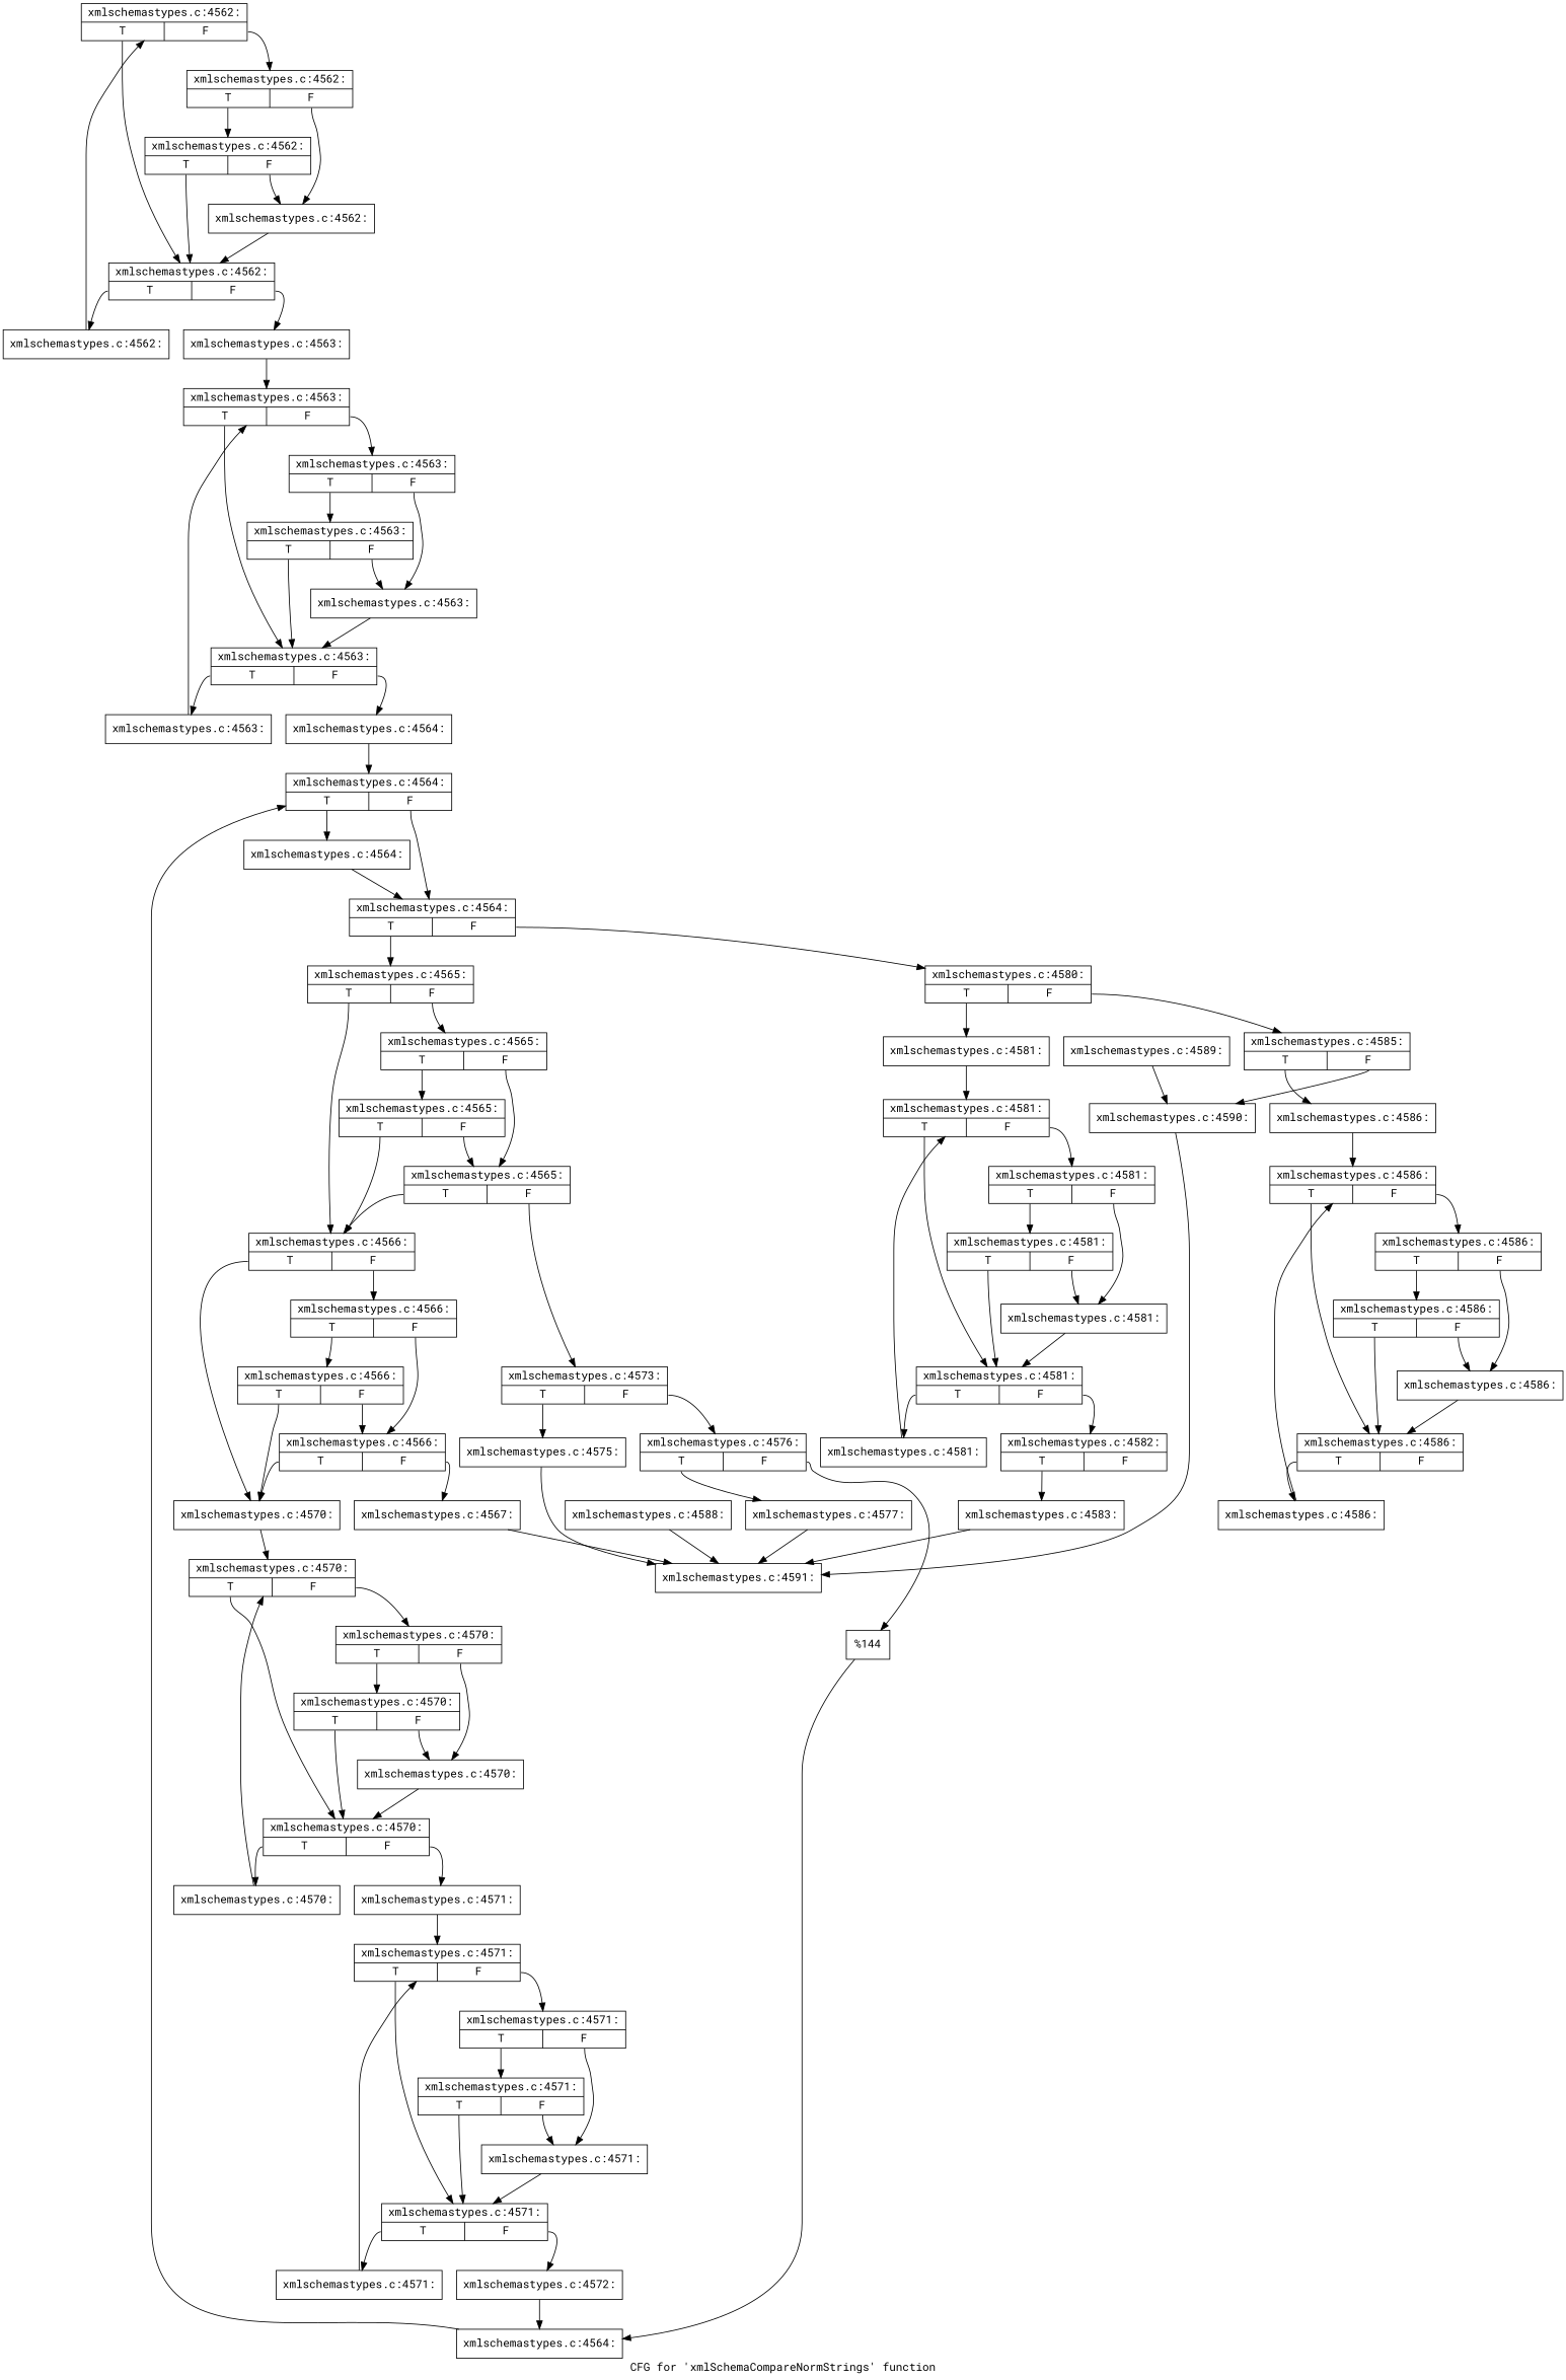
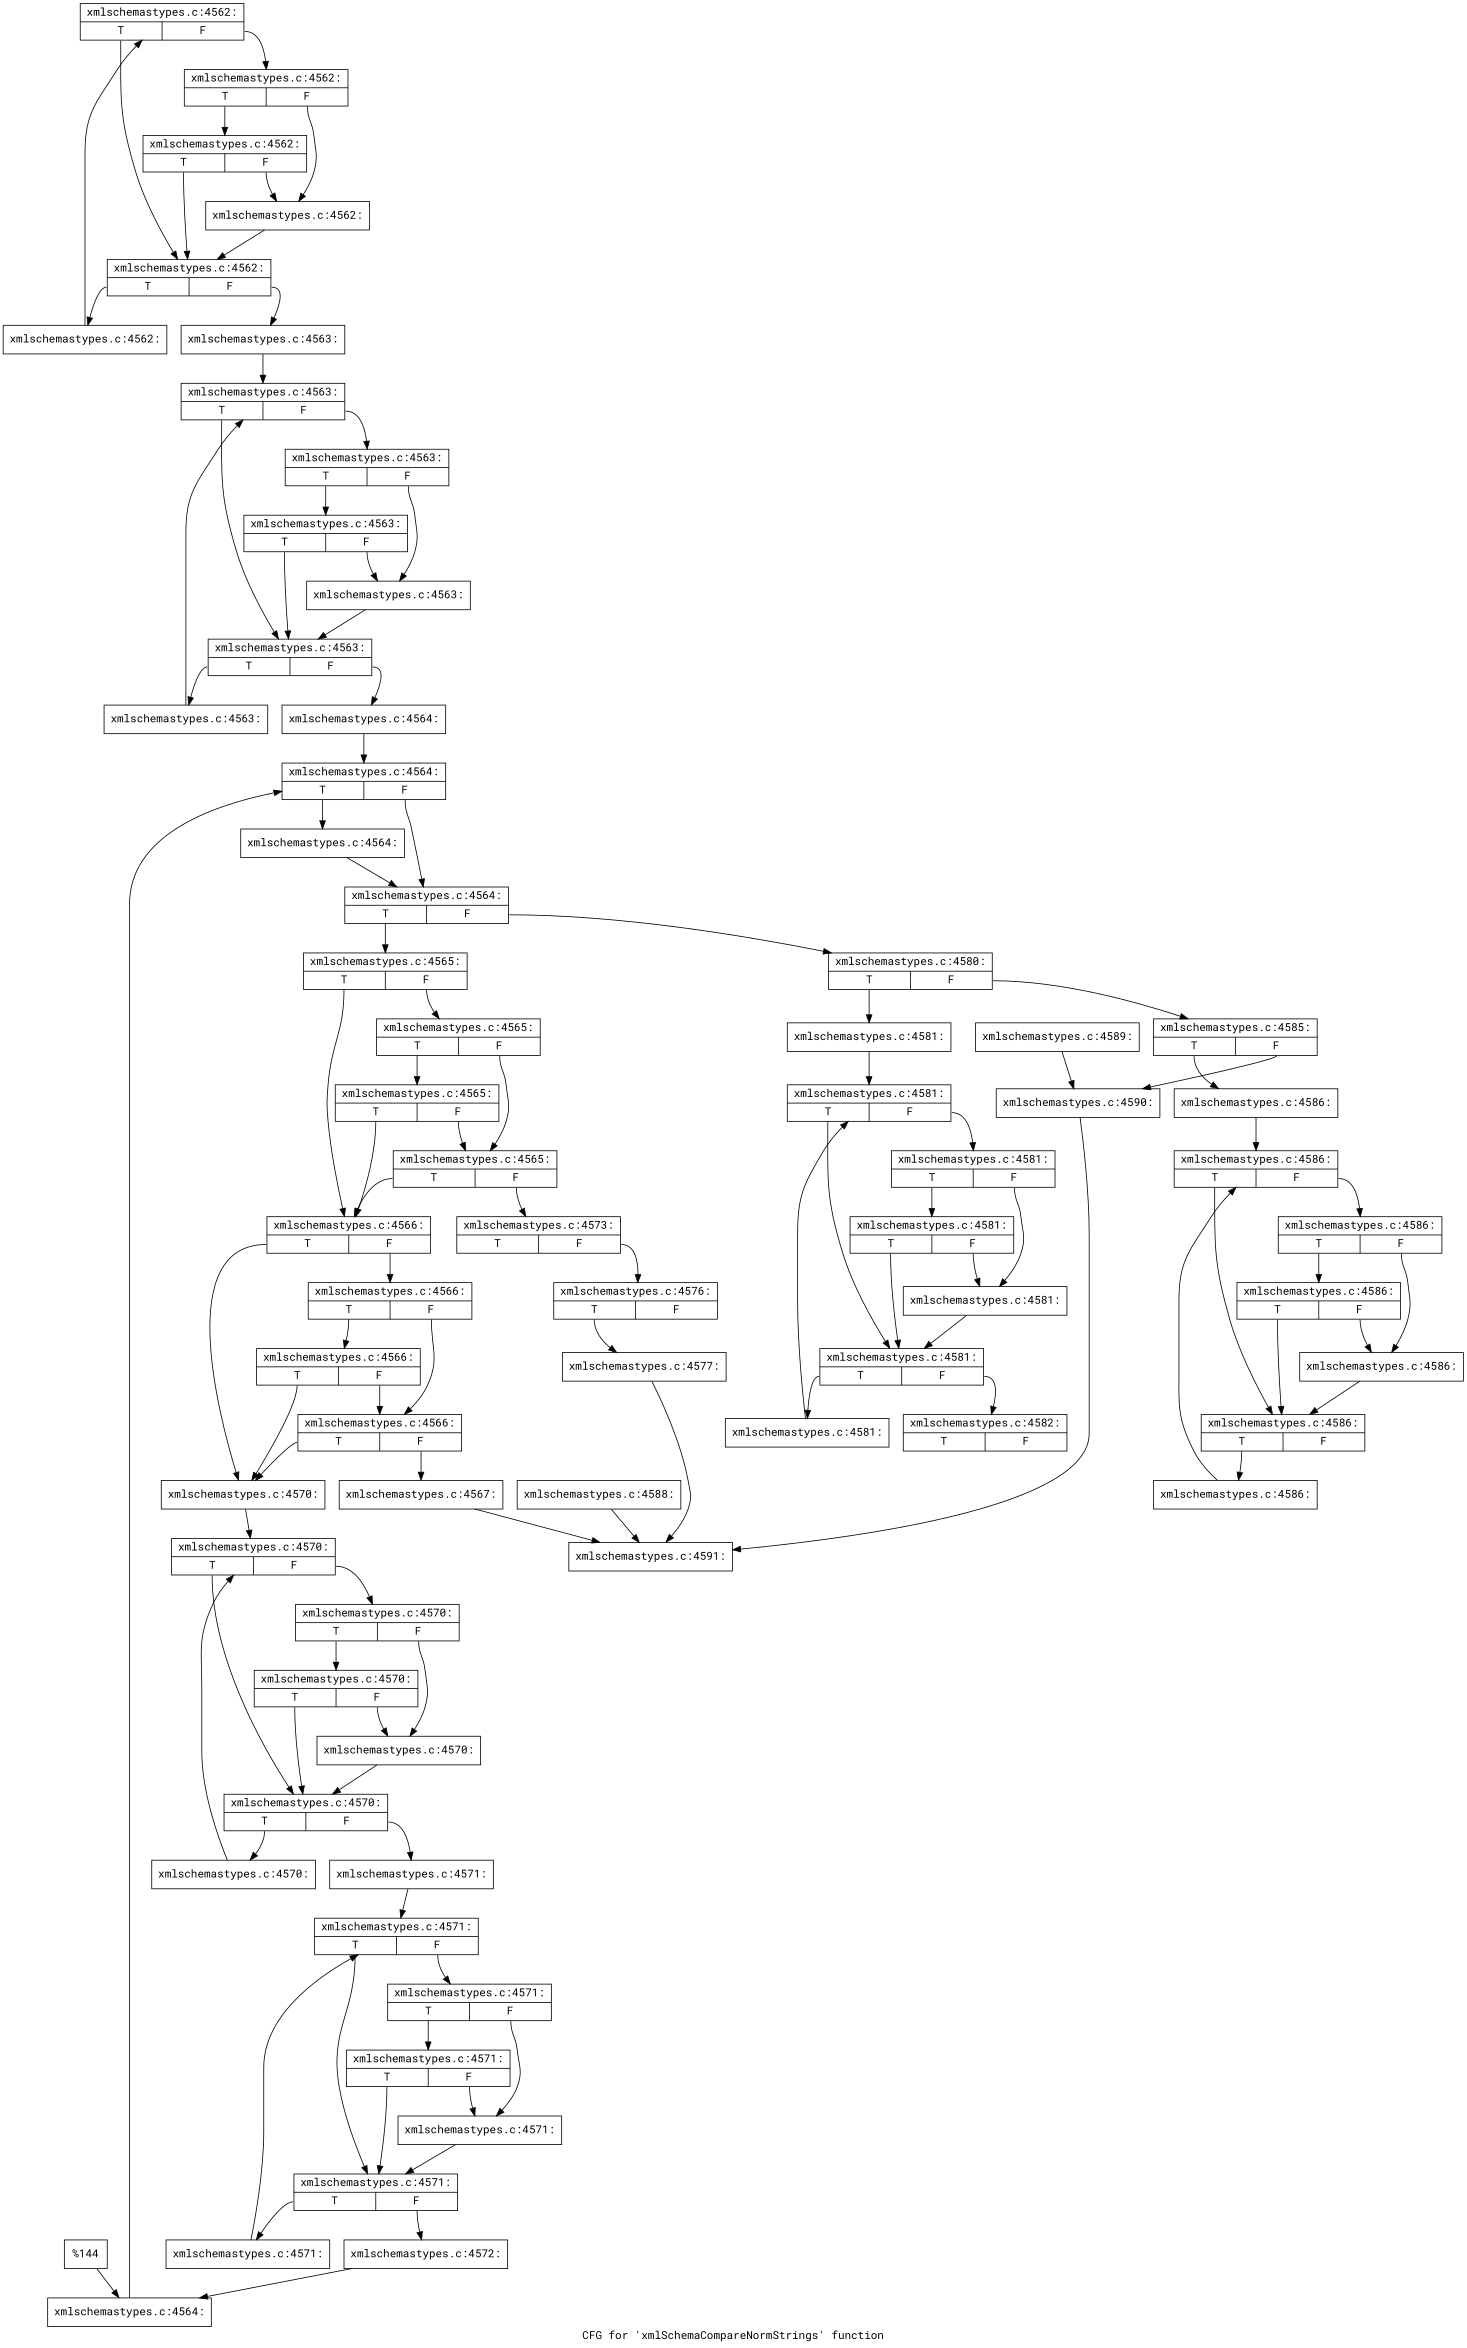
  digraph {
    fontname="Roboto Mono"
    label="CFG for 'xmlSchemaCompareNormStrings' function"
    node [fontname="Roboto Mono" shape=record]
    edge [fontname="Roboto Mono" tailport=s0]
    n1 [label="{xmlschemastypes.c:4562:|{<s0>T|<s1>F}}"]
    n2 [label="{xmlschemastypes.c:4562:|{<s0>T|<s1>F}}"]
    n3 [label="{xmlschemastypes.c:4562:|{<s0>T|<s1>F}}"]
    n4 [label="{xmlschemastypes.c:4562:}"]
    n5 [label="{xmlschemastypes.c:4563:}"]
    n6 [label="{xmlschemastypes.c:4562:|{<s0>T|<s1>F}}"]
    n7 [label="{xmlschemastypes.c:4562:}"]
    n8 [label="{xmlschemastypes.c:4563:|{<s0>T|<s1>F}}"]
    n9 [label="{xmlschemastypes.c:4563:|{<s0>T|<s1>F}}"]
    n10 [label="{xmlschemastypes.c:4563:|{<s0>T|<s1>F}}"]
    n11 [label="{xmlschemastypes.c:4563:}"]
    n12 [label="{xmlschemastypes.c:4564:}"]
    n13 [label="{xmlschemastypes.c:4563:|{<s0>T|<s1>F}}"]
    n14 [label="{xmlschemastypes.c:4563:}"]
    n15 [label="{xmlschemastypes.c:4564:|{<s0>T|<s1>F}}"]
    n16 [label="{xmlschemastypes.c:4564:}"]
    n17 [label="{xmlschemastypes.c:4564:|{<s0>T|<s1>F}}"]
    n18 [label="{xmlschemastypes.c:4565:|{<s0>T|<s1>F}}"]
    n19 [label="{xmlschemastypes.c:4580:|{<s0>T|<s1>F}}"]
    n20 [label="{xmlschemastypes.c:4566:|{<s0>T|<s1>F}}"]
    n21 [label="{xmlschemastypes.c:4565:|{<s0>T|<s1>F}}"]
    n22 [label="{xmlschemastypes.c:4581:}"]
    n23 [label="{xmlschemastypes.c:4585:|{<s0>T|<s1>F}}"]
    n24 [label="{xmlschemastypes.c:4570:}"]
    n25 [label="{xmlschemastypes.c:4566:|{<s0>T|<s1>F}}"]
    n26 [label="{xmlschemastypes.c:4565:|{<s0>T|<s1>F}}"]
    n27 [label="{xmlschemastypes.c:4565:|{<s0>T|<s1>F}}"]
    n28 [label="{xmlschemastypes.c:4581:|{<s0>T|<s1>F}}"]
    n29 [label="{xmlschemastypes.c:4586:}"]
    n30 [label="{xmlschemastypes.c:4590:}"]
    n31 [label="{xmlschemastypes.c:4570:|{<s0>T|<s1>F}}"]
    n32 [label="{xmlschemastypes.c:4566:|{<s0>T|<s1>F}}"]
    n33 [label="{xmlschemastypes.c:4566:|{<s0>T|<s1>F}}"]
    n34 [label="{xmlschemastypes.c:4573:|{<s0>T|<s1>F}}"]
-   n35 [label="{xmlschemastypes.c:4575:}"]
    n36 [label="{xmlschemastypes.c:4576:|{<s0>T|<s1>F}}"]
    n37 [label="{xmlschemastypes.c:4591:}"]
    n38 [label="{xmlschemastypes.c:4577:}"]
    n39 [label="{%144}"]
    n40 [label="{xmlschemastypes.c:4570:|{<s0>T|<s1>F}}"]
    n41 [label="{xmlschemastypes.c:4570:|{<s0>T|<s1>F}}"]
    n42 [label="{xmlschemastypes.c:4567:}"]
    n43 [label="{xmlschemastypes.c:4570:}"]
    n44 [label="{xmlschemastypes.c:4571:}"]
    n45 [label="{xmlschemastypes.c:4570:|{<s0>T|<s1>F}}"]
    n46 [label="{xmlschemastypes.c:4570:}"]
    n47 [label="{xmlschemastypes.c:4571:|{<s0>T|<s1>F}}"]
    n48 [label="{xmlschemastypes.c:4571:|{<s0>T|<s1>F}}"]
    n49 [label="{xmlschemastypes.c:4571:|{<s0>T|<s1>F}}"]
    n50 [label="{xmlschemastypes.c:4571:}"]
    n51 [label="{xmlschemastypes.c:4572:}"]
    n52 [label="{xmlschemastypes.c:4571:|{<s0>T|<s1>F}}"]
    n53 [label="{xmlschemastypes.c:4571:}"]
    n54 [label="{xmlschemastypes.c:4564:}"]
    n55 [label="{xmlschemastypes.c:4581:|{<s0>T|<s1>F}}"]
    n56 [label="{xmlschemastypes.c:4581:|{<s0>T|<s1>F}}"]
    n57 [label="{xmlschemastypes.c:4586:|{<s0>T|<s1>F}}"]
    n58 [label="{xmlschemastypes.c:4581:}"]
    n59 [label="{xmlschemastypes.c:4582:|{<s0>T|<s1>F}}"]
    n60 [label="{xmlschemastypes.c:4581:|{<s0>T|<s1>F}}"]
    n61 [label="{xmlschemastypes.c:4581:}"]
-   n62 [label="{xmlschemastypes.c:4583:}"]
    n63 [label="{xmlschemastypes.c:4586:|{<s0>T|<s1>F}}"]
    n64 [label="{xmlschemastypes.c:4586:|{<s0>T|<s1>F}}"]
    n65 [label="{xmlschemastypes.c:4586:}"]
    n66 [label="{xmlschemastypes.c:4586:|{<s0>T|<s1>F}}"]
    n67 [label="{xmlschemastypes.c:4586:}"]
    n68 [label="{xmlschemastypes.c:4588:}"]
    n69 [label="{xmlschemastypes.c:4589:}"]
    n1 -> n2
    n1 -> n3 [tailport=s1]
    n2 -> n4
    n2 -> n5 [tailport=s1]
    n3 -> n6
    n3 -> n7 [tailport=s1]
    n4 -> n1
    n5 -> n8
    n6 -> n2
    n6 -> n7 [tailport=s1]
    n7 -> n2
    n8 -> n9
    n8 -> n10 [tailport=s1]
    n9 -> n11
    n9 -> n12 [tailport=s1]
    n10 -> n13
    n10 -> n14 [tailport=s1]
    n11 -> n8
    n12 -> n15
    n13 -> n9
    n13 -> n14 [tailport=s1]
    n14 -> n9
    n15 -> n16
    n15 -> n17 [tailport=s1]
    n16 -> n17
    n17 -> n18
    n17 -> n19 [tailport=s1]
    n18 -> n20
    n18 -> n21 [tailport=s1]
    n19 -> n22
    n19 -> n23 [tailport=s1]
    n20 -> n24
    n20 -> n25 [tailport=s1]
    n21 -> n26
    n21 -> n27 [tailport=s1]
    n22 -> n28
    n23 -> n29
    n23 -> n30 [tailport=s1]
    n24 -> n31
    n25 -> n32
    n25 -> n33 [tailport=s1]
    n26 -> n20
    n26 -> n27 [tailport=s1]
    n27 -> n20
    n27 -> n34 [tailport=s1]
    n28 -> n55
    n28 -> n56 [tailport=s1]
    n29 -> n57
    n30 -> n37
    n31 -> n40
    n31 -> n41 [tailport=s1]
    n32 -> n24
    n32 -> n33 [tailport=s1]
    n33 -> n24
    n33 -> n42 [tailport=s1]
-   n34 -> n35
    n34 -> n36 [tailport=s1]
-   n35 -> n37
    n36 -> n38
-   n36 -> n39 [tailport=s1]
    n38 -> n37
    n39 -> n54
    n40 -> n43
    n40 -> n44 [tailport=s1]
    n41 -> n45
    n41 -> n46 [tailport=s1]
    n42 -> n37
    n43 -> n31
    n44 -> n47
    n45 -> n40
    n45 -> n46 [tailport=s1]
    n46 -> n40
    n47 -> n48
    n47 -> n49 [tailport=s1]
    n48 -> n50
    n48 -> n51 [tailport=s1]
    n49 -> n52
    n49 -> n53 [tailport=s1]
    n50 -> n47
    n51 -> n54
    n52 -> n48
    n52 -> n53 [tailport=s1]
    n53 -> n48
    n54 -> n15
    n55 -> n58
    n55 -> n59 [tailport=s1]
    n56 -> n60
    n56 -> n61 [tailport=s1]
    n57 -> n63
    n57 -> n64 [tailport=s1]
    n58 -> n28
-   n59 -> n62
    n60 -> n55
    n60 -> n61 [tailport=s1]
    n61 -> n55
-   n62 -> n37
    n63 -> n65
    n64 -> n66
    n64 -> n67 [tailport=s1]
    n65 -> n57
    n66 -> n63
    n66 -> n67 [tailport=s1]
    n67 -> n63
    n68 -> n37
    n69 -> n30
  }
